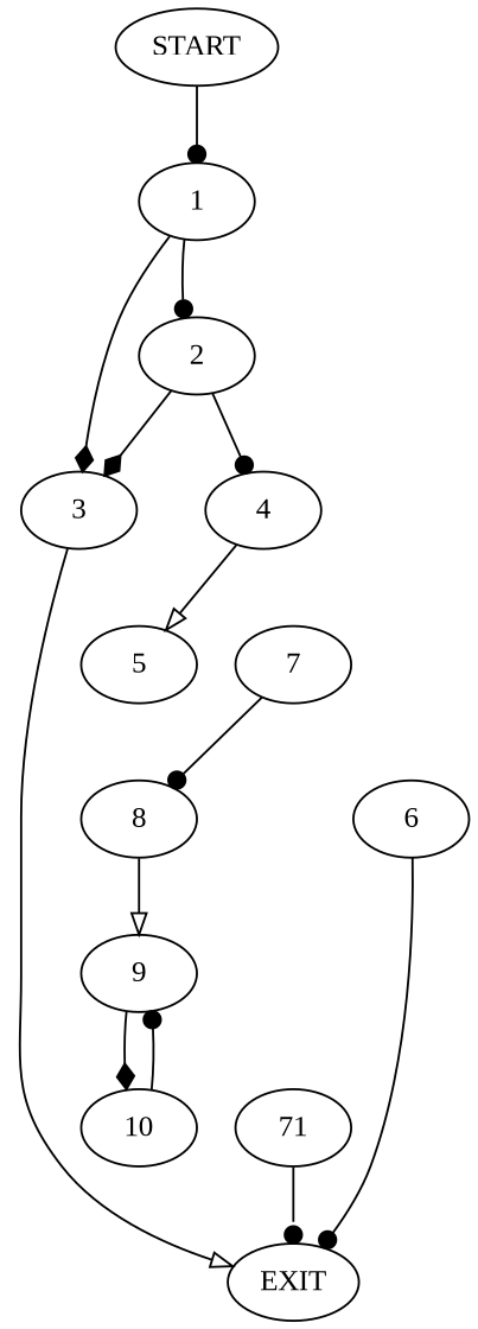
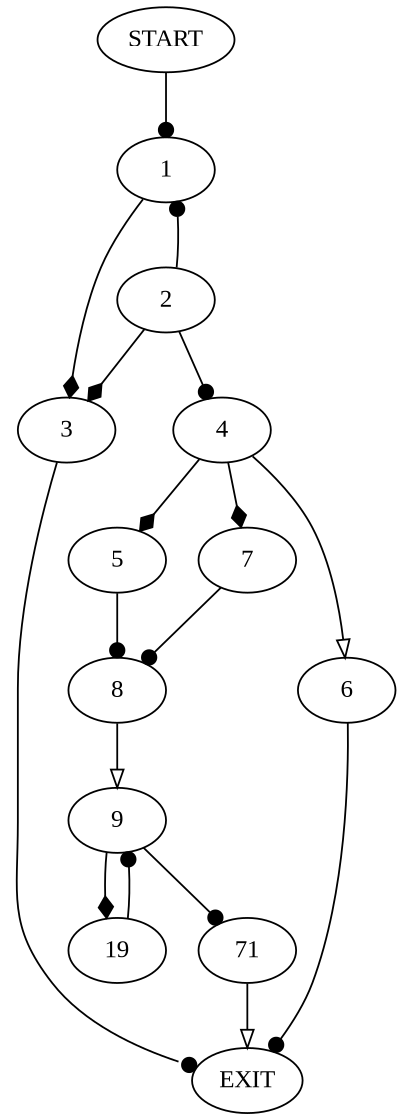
  digraph {
    fontname="Liberation Serif"
    node [fontname="Liberation Serif"]
    edge [arrowhead=dot fontname="Liberation Serif"]
    n1 [label=START]
    1
    2
    3
    n5 [label=EXIT]
    4
    5
    6
    7
    8
    9
-   10
+   10 [label=19]
    n13 [label=71]
    n1 -> 1
-   1 -> 2
+   2 -> 1
    1 -> 3 [arrowhead=diamond]
    2 -> 3 [arrowhead=diamond]
    2 -> 4
-   3 -> n5 [arrowhead=onormal]
-   4 -> 5 [arrowhead=onormal]
+   3 -> n5
+   4 -> 5 [arrowhead=diamond]
+   4 -> 6 [arrowhead=onormal]
+   4 -> 7 [arrowhead=diamond]
+   5 -> 8
    6 -> n5
    7 -> 8
    8 -> 9 [arrowhead=onormal]
    9 -> 10 [arrowhead=diamond]
+   9 -> n13
    10 -> 9
-   n13 -> n5
+   n13 -> n5 [arrowhead=onormal]
  }
